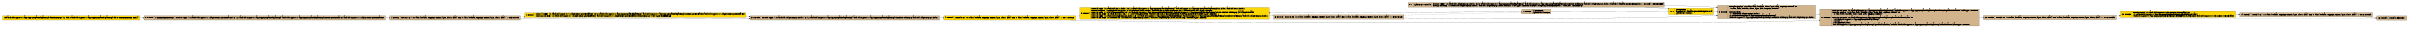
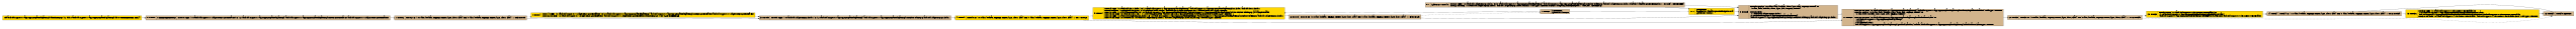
  digraph {
    rankdir=LR
    node [fillcolor=tan shape=record style=filled]
    edge [arrowhead=tee]
    n1 [label="{0\:\ 0x0000|MTH_ENTER_BLOCK\l|0x0000: IGET  (r0 I:android.support.v7.widget.DecorContentParent) = (r2 I:android.support.v7.app.AppCompatDelegateImpl) android.support.v7.app.AppCompatDelegateImpl.mDecorContentParent android.support.v7.widget.DecorContentParent \l}"]
    n2 [label="{1\:\ 0x0002|0x0002: IF  (r0 I:?[int, boolean, OBJECT, ARRAY, byte, short, char]) == (0 ?[int, boolean, OBJECT, ARRAY, byte, short, char])  \-\> B:3:0x0009 \l}"]
    n3 [fillcolor=gold label="{2\:\ 0x0004|0x0004: IGET  (r0 I:android.support.v7.widget.DecorContentParent) = (r2 I:android.support.v7.app.AppCompatDelegateImpl) android.support.v7.app.AppCompatDelegateImpl.mDecorContentParent android.support.v7.widget.DecorContentParent \l0x0006: INVOKE  (r0 I:android.support.v7.widget.DecorContentParent) android.support.v7.widget.DecorContentParent.dismissPopups():void type: INTERFACE \l}"]
    n4 [label="{3\:\ 0x0009|0x0009: IGET  (r0 I:android.widget.PopupWindow) = (r2 I:android.support.v7.app.AppCompatDelegateImpl) android.support.v7.app.AppCompatDelegateImpl.mActionModePopup android.widget.PopupWindow \l}"]
    n5 [fillcolor=gold label="{4\:\ 0x000b|0x000b: IF  (r0 I:?[int, boolean, OBJECT, ARRAY, byte, short, char]) == (0 ?[int, boolean, OBJECT, ARRAY, byte, short, char])  \-\> B:11:0x0028 \l}"]
    n6 [fillcolor=gold label="{5\:\ 0x000d|0x000d: IGET  (r0 I:android.view.Window) = (r2 I:android.support.v7.app.AppCompatDelegateImpl) android.support.v7.app.AppCompatDelegateImpl.mWindow android.view.Window \l0x000f: INVOKE  (r0 I:android.view.View) = (r0 I:android.view.Window) android.view.Window.getDecorView():android.view.View type: VIRTUAL \l0x0013: IGET  (r1 I:java.lang.Runnable) = (r2 I:android.support.v7.app.AppCompatDelegateImpl) android.support.v7.app.AppCompatDelegateImpl.mShowActionModePopup java.lang.Runnable \l0x0015: INVOKE  (r0 I:android.view.View), (r1 I:java.lang.Runnable) android.view.View.removeCallbacks(java.lang.Runnable):boolean type: VIRTUAL \l0x0018: IGET  (r0 I:android.widget.PopupWindow) = (r2 I:android.support.v7.app.AppCompatDelegateImpl) android.support.v7.app.AppCompatDelegateImpl.mActionModePopup android.widget.PopupWindow \l0x001a: INVOKE  (r0 I:boolean) = (r0 I:android.widget.PopupWindow) android.widget.PopupWindow.isShowing():boolean type: VIRTUAL \l}"]
    n7 [label="{11\:\ 0x0028|0x0028: INVOKE  (r2 I:android.support.v7.app.AppCompatDelegateImpl) android.support.v7.app.AppCompatDelegateImpl.endOnGoingFadeAnimation():void type: VIRTUAL \l0x002b: CONST  (r0 I:?[int, float, boolean, short, byte, char, OBJECT, ARRAY]) = \l  (0 ?[int, float, boolean, short, byte, char, OBJECT, ARRAY])\l \l0x002c: INVOKE  (r0 I:android.support.v7.app.AppCompatDelegateImpl$PanelFeatureState) = \l  (r2 I:android.support.v7.app.AppCompatDelegateImpl)\l  (r0 I:int)\l  (r0 I:getPanelState)\l android.support.v7.app.AppCompatDelegateImpl.getPanelState(int, boolean):android.support.v7.app.AppCompatDelegateImpl$PanelFeatureState type: VIRTUAL \l}"]
    n8 [label="{6\:\ 0x001e|0x001e: IF  (r0 I:?[int, boolean, OBJECT, ARRAY, byte, short, char]) == (0 ?[int, boolean, OBJECT, ARRAY, byte, short, char])  \-\> B:9:0x0025 \l}"]
    n9 [label="{12\:\ 0x0030|0x0030: IF  (r0 I:?[int, boolean, OBJECT, ARRAY, byte, short, char]) == (0 ?[int, boolean, OBJECT, ARRAY, byte, short, char])  \-\> B:16:0x003b \l}"]
    n10 [label="{7\:\ 0x0020|SYNTHETIC\lSplitter:B:7:0x0020\l}"]
    n11 [label="{9\:\ 0x0025|0x0025: CONST  (r0 I:?[int, float, boolean, short, byte, char, OBJECT, ARRAY]) = \l  (0 ?[int, float, boolean, short, byte, char, OBJECT, ARRAY])\l \l0x0026: IPUT  \l  (r1 I:android.widget.PopupWindow)\l  (r2 I:android.support.v7.app.AppCompatDelegateImpl)\l android.support.v7.app.AppCompatDelegateImpl.mActionModePopup android.widget.PopupWindow \l}"]
    n12 [fillcolor=gold label="{10\:\ ?|SYNTHETIC\lExcHandler: IllegalArgumentException null\lSplitter:B:7:0x0020\l}"]
    n13 [label="{8\:\ ?|Splitter:B:7:0x0040\l|0x0020: IGET  (r0 I:android.widget.PopupWindow) = (r2 I:android.support.v7.app.AppCompatDelegateImpl) android.support.v7.app.AppCompatDelegateImpl.mActionModePopup android.widget.PopupWindow A[Catch:\{ IllegalArgumentException \-\> 0x0025 \}, TRY_ENTER]\l0x0022: INVOKE  (r0 I:android.widget.PopupWindow) android.widget.PopupWindow.dismiss():void type: VIRTUAL A[Catch:\{ IllegalArgumentException \-\> 0x0025 \}, TRY_LEAVE]\l}"]
    n14 [fillcolor=gold label="{13\:\ 0x0032|0x0032: IGET  (r1 I:android.support.v7.view.menu.MenuBuilder) = \l  (r0 I:android.support.v7.app.AppCompatDelegateImpl$PanelFeatureState)\l android.support.v7.app.AppCompatDelegateImpl.PanelFeatureState.menu android.support.v7.view.menu.MenuBuilder \l}"]
    n15 [label="{16\:\ 0x003b|0x003b: RETURN   \l}"]
    n16 [label="{14\:\ 0x0034|0x0034: IF  (r1 I:?[int, boolean, OBJECT, ARRAY, byte, short, char]) == (0 ?[int, boolean, OBJECT, ARRAY, byte, short, char])  \-\> B:16:0x003b \l}"]
+   n17 [fillcolor=gold label="{15\:\ 0x0036|0x0036: IGET  (r0 I:android.support.v7.view.menu.MenuBuilder) = \l  (r0 I:android.support.v7.app.AppCompatDelegateImpl$PanelFeatureState)\l android.support.v7.app.AppCompatDelegateImpl.PanelFeatureState.menu android.support.v7.view.menu.MenuBuilder \l0x0038: INVOKE  (r0 I:android.support.v7.view.menu.MenuBuilder) android.support.v7.view.menu.MenuBuilder.close():void type: VIRTUAL \l}"]
    n18 [fillcolor=gold label="{void android.support.v7.app.AppCompatDelegateImpl.dismissPopups((r2 'this' I:android.support.v7.app.AppCompatDelegateImpl A[IMMUTABLE_TYPE, THIS])) }"]
    n1 -> n2
    n2 -> n3 [style=dashed]
    n2 -> n4 [arrowhead=diamond]
    n3 -> n4 [arrowhead=diamond]
    n4 -> n5
    n5 -> n6 [arrowhead=odot style=dashed]
    n5 -> n7
    n6 -> n8 [arrowhead=odot]
    n7 -> n9
    n8 -> n10 [style=dashed]
    n8 -> n11 [arrowhead=diamond]
    n9 -> n14 [arrowhead=diamond style=dashed]
    n9 -> n15 [arrowhead=diamond style=dashed]
    n10 -> n6
    n10 -> n12 [arrowhead=odot]
    n11 -> n7 [arrowhead=odot]
    n12 -> n11
    n13 -> n11 [arrowhead=diamond]
    n13 -> n12
    n14 -> n16 [arrowhead=diamond]
    n16 -> n15 [arrowhead=odot]
+   n16 -> n17 [arrowhead=odot style=dashed]
+   n17 -> n15 [arrowhead=diamond]
    n18 -> n1 [arrowhead=diamond]
  }
